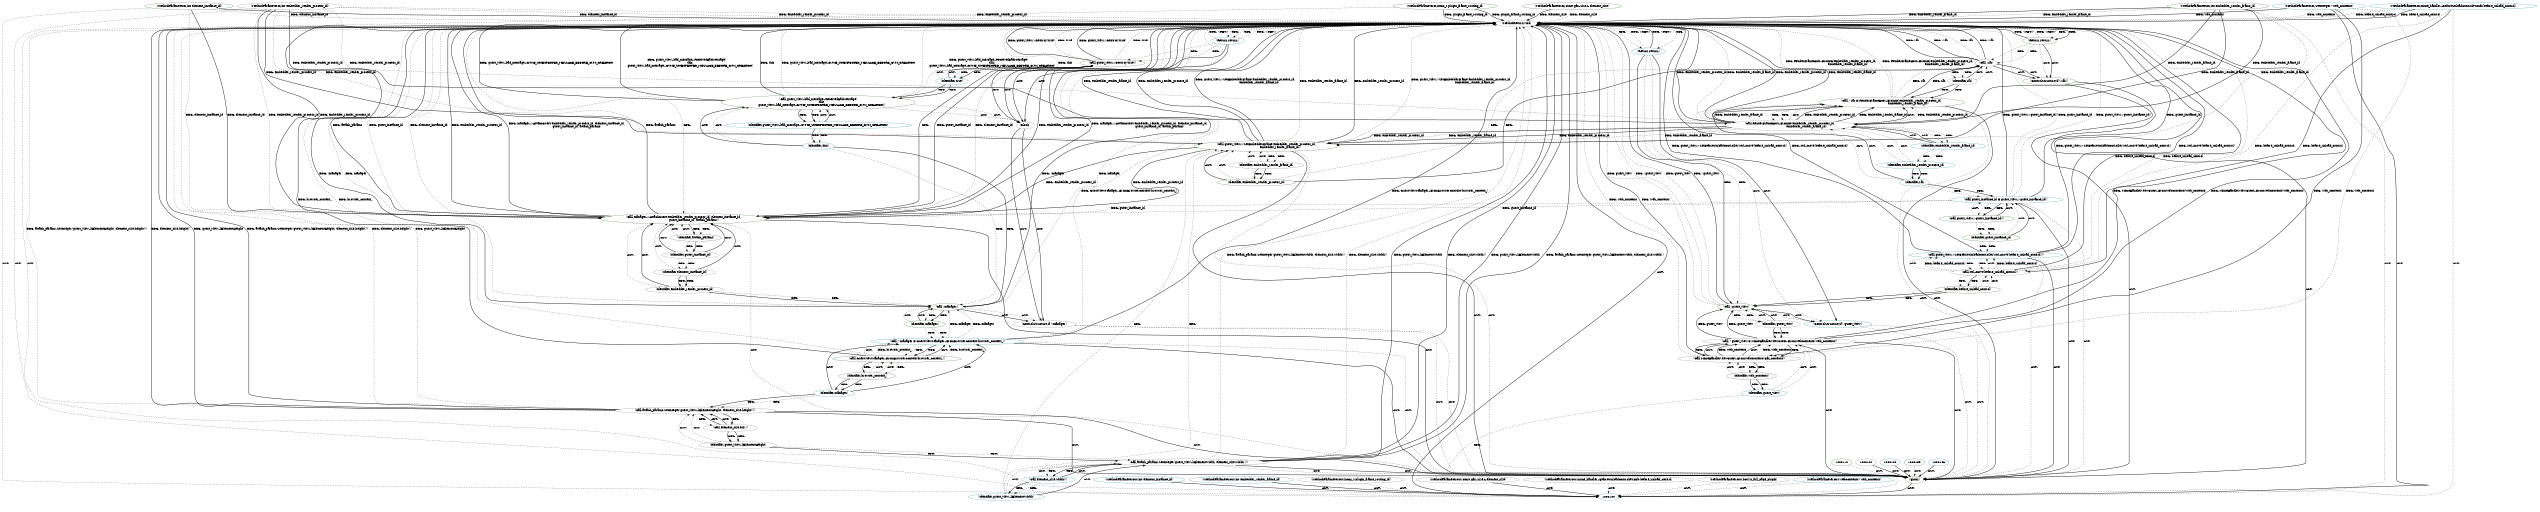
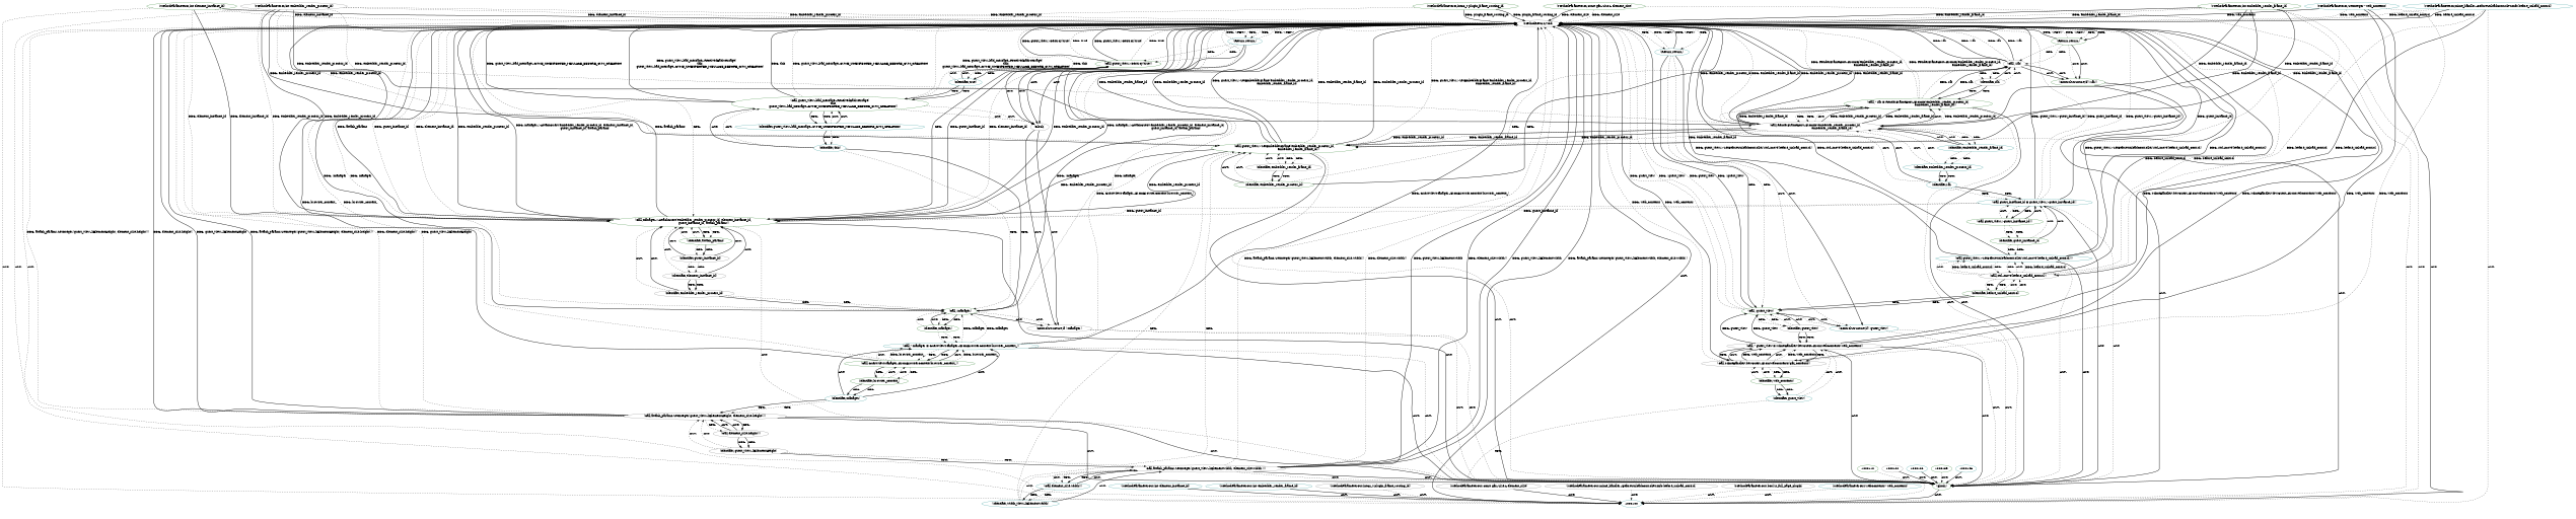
  digraph {
    node [color=darkgreen]
    edge [style=dashed]
    n1 [color=gray40 label="(MethodReturn,void)"]
    n2 [color=teal label="(Return,return;)"]
    n3 [label="(Return,return;)"]
    n4 [color=teal label="(Return,return;)"]
    n5 [label="(Call,manager->AttachGuest(embedder_render_process_id, element_instance_id,\n                       guest_instance_id, attach_params))"]
    1000100 [color=teal]
    n7 [label="(Call,!guest_view)"]
    n8 [color=teal label="(ControlStructure,if (!guest_view))"]
    n9 [color=gray40 label="(Call,!rfh)"]
    n10 [label="(ControlStructure,if (!rfh))"]
    n11 [color=gray40 label="(Block,)"]
    n12 [label="(Call,guest_view->Destroy(true))"]
    n13 [label="(Block,)"]
    n14 [label="(Identifier,attach_params)"]
    n15 [color=gray40 label="(Call,MimeHandlerViewGuest::FromWebContents(gfx_contents))"]
    n16 [label="(Identifier,web_contents)"]
    n17 [color=gray40 label="(Call,* guest_view = MimeHandlerViewGuest::FromWebContents(web_contents))"]
    n18 [color=teal label="(Identifier,guest_view)"]
    n19 [color=gray40 label="(Identifier,guest_view)"]
    n20 [color=teal label="(Call,guest_view->SetBeforeUnloadController(std::move(before_unload_control)))"]
    n21 [color=gray40 label="(Call,std::move(before_unload_control))"]
    n22 [label="(Identifier,before_unload_control)"]
    n23 [label="(Call,guest_view->guest_instance_id())"]
    n24 [color=teal label="(Call,guest_instance_id = guest_view->guest_instance_id())"]
    n25 [label="(Identifier,guest_instance_id)"]
    n26 [color=gray40 label="(Call,RenderFrameHost::FromID(embedder_render_process_id,\n                                      embedder_render_frame_id))"]
    n27 [label="(Call,* rfh = RenderFrameHost::FromID(embedder_render_process_id,\n                                      embedder_render_frame_id))"]
    n28 [color=teal label="(Identifier,embedder_render_frame_id)"]
    n29 [label="(Call,guest_view->SetEmbedderFrame(embedder_render_process_id,\n                               embedder_render_frame_id))"]
    n30 [color=teal label="(Identifier,embedder_render_process_id)"]
    n31 [color=gray40 label="(Identifier,embedder_render_frame_id)"]
    n32 [color=teal label="(Identifier,rfh)"]
    n33 [color=gray40 label="(Identifier,rfh)"]
    n34 [label="(MethodParameterIn,int element_instance_id)"]
    n35 [color=teal label="(MethodParameterOut,int element_instance_id)"]
    n36 [label="(Identifier,embedder_render_process_id)"]
    n37 [color=gray40 label="(Call,attach_params.SetInteger(guest_view::kElementWidth, element_size.width()))"]
    n38 [color=teal label="(Call,element_size.width())"]
-   n39 [color=teal label="(Identifier,guest_view::kElementWidth)"]
+   n39 [color=teal label="(Identifier,width_view::kElementWidth)"]
    n40 [color=gray40 label="(Call,attach_params.SetInteger(guest_view::kElementHeight, element_size.height()))"]
-   n41 [color=gray40 label="(Call,element_size.full())"]
+   n41 [color=gray40 label="(Call,element_size.height())"]
    n42 [color=gray40 label="(Identifier,guest_view::kElementHeight)"]
    n43 [label="(Call,GuestViewManager::FromBrowserContext(browser_context_))"]
    n44 [label="(Identifier,browser_context_)"]
    n45 [color=teal label="(Call,* manager = GuestViewManager::FromBrowserContext(browser_context_))"]
    n46 [color=teal label="(Identifier,manager)"]
    n47 [label="(Call,!manager)"]
    n48 [color=gray40 label="(ControlStructure,if (!manager))"]
    n49 [label="(Identifier,manager)"]
    n50 [label="(Call,guest_view::bad_message::ReceivedBadMessage(\n        this,\n        guest_view::bad_message::GVMF_UNEXPECTED_MESSAGE_BEFORE_GVM_CREATION))"]
    n51 [color=teal label="(Identifier,guest_view::bad_message::GVMF_UNEXPECTED_MESSAGE_BEFORE_GVM_CREATION)"]
    n52 [color=teal label="(Identifier,this)"]
    n53 [color=gray40 label="(MethodParameterIn,int embedder_render_process_id)"]
    n54 [color=teal label="(Identifier,true)"]
    n55 [color=gray40 label="(Identifier,guest_instance_id)"]
    n56 [color=gray40 label="(Identifier,embedder_render_process_id)"]
    n57 [color=gray40 label="(Identifier,element_instance_id)"]
    n58 [label="(MethodParameterIn,int embedder_render_frame_id)"]
    n59 [color=teal label="(MethodParameterOut,int embedder_render_frame_id)"]
    n60 [label="(MethodParameterIn,int32_t plugin_frame_routing_id)"]
    n61 [color=gray40 label="(MethodParameterOut,int32_t plugin_frame_routing_id)"]
    n62 [label="(MethodParameterIn,const gfx::Size& element_size)"]
    n63 [color=gray40 label="(MethodParameterOut,const gfx::Size& element_size)"]
    n64 [color=teal label="(MethodParameterIn,mime_handler::BeforeUnloadControlPtrInfo before_unload_control)"]
    n65 [color=gray40 label="(MethodParameterOut,mime_handler::BeforeUnloadControlPtrInfo before_unload_control)"]
    n66 [color=gray40 label="(MethodParameterOut,bool is_full_page_plugin)"]
    n67 [color=teal label="(MethodParameterIn,SetInteger* web_contents)"]
    n68 [color=teal label="(MethodParameterOut,WebContents* web_contents)"]
    1000110
    1000122 [color=gray40]
    1000126 [color=teal]
    1000139
    1000146 [color=teal]
    n1 -> n2 [label="CFG: "]
    n1 -> n2 [label="CFG: "]
    n1 -> n3 [label="CFG: "]
    n1 -> n3 [label="CFG: " style=bold]
    n1 -> n4 [label="CFG: "]
    n1 -> n4 [label="CFG: "]
    n1 -> n5 [label="CFG: "]
    n1 -> n5 [label="CFG: " style=bold]
    n1 -> 1000100 [label="AST: " style=bold]
    n2 -> n1 [label="DDG: <RET>"]
    n2 -> n1 [label="DDG: <RET>" style=bold]
    n2 -> n7 [label="CFG: " style=bold]
    n2 -> n7 [label="CFG: "]
    n2 -> n8 [label="AST: "]
    n2 -> n8 [label="AST: " style=bold]
    n3 -> n1 [label="DDG: <RET>" style=bold]
    n3 -> n1 [label="DDG: <RET>"]
    n3 -> n9 [label="CFG: "]
    n3 -> n9 [label="CFG: "]
    n3 -> n10 [label="AST: "]
    n3 -> n10 [label="AST: " style=bold]
    n4 -> n1 [label="DDG: <RET>"]
    n4 -> n1 [label="DDG: <RET>"]
    n4 -> n11 [label="AST: " style=bold]
    n4 -> n11 [label="AST: " style=bold]
    n4 -> n12 [label="CFG: "]
    n4 -> n12 [label="CFG: "]
    n5 -> n1 [label="DDG: guest_instance_id" style=bold]
    n5 -> n1 [label="DDG: element_instance_id"]
    n5 -> n1 [label="DDG: embedder_render_process_id" style=bold]
    n5 -> n1 [label="DDG: manager->AttachGuest(embedder_render_process_id, element_instance_id,\n                       guest_instance_id, attach_params)" style=bold]
    n5 -> n1 [label="DDG: attach_params" style=bold]
    n5 -> n1 [label="DDG: guest_instance_id"]
    n5 -> n1 [label="DDG: element_instance_id"]
    n5 -> n1 [label="DDG: embedder_render_process_id" style=bold]
    n5 -> n1 [label="DDG: manager->AttachGuest(embedder_render_process_id, element_instance_id,\n                       guest_instance_id, attach_params)" style=bold]
    n5 -> n1 [label="DDG: attach_params" style=bold]
    n5 -> n13 [label="AST: "]
    n5 -> n13 [label="AST: " style=bold]
    n5 -> n14 [label="CFG: " style=bold]
    n5 -> n14 [label="CFG: "]
    n7 -> n1 [label="DDG: guest_view"]
    n7 -> n1 [label="DDG: !guest_view" style=bold]
    n7 -> n1 [label="DDG: guest_view"]
    n7 -> n1 [label="DDG: !guest_view"]
    n7 -> n8 [label="AST: "]
    n7 -> n8 [label="AST: " style=bold]
    n7 -> n19 [label="CFG: "]
    n7 -> n19 [label="CFG: "]
    n8 -> n13 [label="AST: "]
    n8 -> n13 [label="AST: "]
    n9 -> n1 [label="DDG: rfh" style=bold]
    n9 -> n1 [label="DDG: !rfh" style=bold]
    n9 -> n1 [label="DDG: rfh"]
    n9 -> n1 [label="DDG: !rfh" style=bold]
    n9 -> n10 [label="AST: " style=bold]
    n9 -> n10 [label="AST: " style=bold]
    n9 -> n33 [label="CFG: "]
    n9 -> n33 [label="CFG: "]
    n10 -> n13 [label="AST: " style=bold]
    n10 -> n13 [label="AST: " style=bold]
    n11 -> n48 [label="AST: " style=bold]
    n11 -> n48 [label="AST: " style=bold]
    n12 -> n1 [label="DDG: true"]
    n12 -> n1 [label="DDG: guest_view->Destroy(true)" style=bold]
    n12 -> n1 [label="DDG: true"]
    n12 -> n1 [label="DDG: guest_view->Destroy(true)" style=bold]
    n12 -> n11 [label="AST: " style=bold]
    n12 -> n11 [label="AST: " style=bold]
    n12 -> n54 [label="CFG: "]
    n12 -> n54 [label="CFG: " style=bold]
    n13 -> 1000100 [label="AST: " style=bold]
    n14 -> n5 [label="AST: "]
    n14 -> n5 [label="AST: "]
    n14 -> n55 [label="CFG: " style=bold]
    n14 -> n55 [label="CFG: "]
    n15 -> n1 [label="DDG: web_contents"]
    n15 -> n1 [label="DDG: web_contents" style=bold]
    n15 -> n16 [label="CFG: "]
    n15 -> n16 [label="CFG: " style=bold]
    n15 -> n17 [label="AST: " style=bold]
    n15 -> n17 [label="DDG: web_contents" style=bold]
    n15 -> n17 [label="AST: " style=bold]
    n15 -> n17 [label="DDG: web_contents"]
    n16 -> n15 [label="AST: "]
    n16 -> n15 [label="AST: "]
    n16 -> n18 [label="CFG: " style=bold]
    n16 -> n18 [label="CFG: " style=bold]
    n17 -> n1 [label="DDG: MimeHandlerViewGuest::FromWebContents(web_contents)" style=bold]
    n17 -> n1 [label="DDG: MimeHandlerViewGuest::FromWebContents(web_contents)" style=bold]
    n17 -> n7 [label="DDG: guest_view" style=bold]
    n17 -> n7 [label="DDG: guest_view" style=bold]
    n17 -> n13 [label="AST: " style=bold]
    n17 -> n13 [label="AST: " style=bold]
    n17 -> n15 [label="CFG: " style=bold]
    n17 -> n15 [label="CFG: " style=bold]
    n18 -> 1000100 [label="CFG: "]
    n18 -> n17 [label="AST: "]
    n18 -> n17 [label="AST: "]
    n19 -> n7 [label="AST: "]
    n19 -> n7 [label="AST: " style=bold]
    n19 -> n17 [label="CFG: " style=bold]
    n19 -> n17 [label="CFG: " style=bold]
    n20 -> n1 [label="DDG: guest_view->SetBeforeUnloadController(std::move(before_unload_control))" style=bold]
    n20 -> n1 [label="DDG: std::move(before_unload_control)" style=bold]
    n20 -> n1 [label="DDG: guest_view->SetBeforeUnloadController(std::move(before_unload_control))" style=bold]
    n20 -> n1 [label="DDG: std::move(before_unload_control)" style=bold]
    n20 -> n13 [label="AST: "]
    n20 -> n13 [label="AST: " style=bold]
    n20 -> n21 [label="CFG: "]
    n20 -> n21 [label="CFG: "]
    n21 -> n1 [label="DDG: before_unload_control" style=bold]
    n21 -> n1 [label="DDG: before_unload_control"]
    n21 -> n20 [label="AST: "]
    n21 -> n20 [label="DDG: before_unload_control"]
    n21 -> n20 [label="AST: "]
    n21 -> n20 [label="DDG: before_unload_control"]
    n21 -> n22 [label="CFG: "]
    n21 -> n22 [label="CFG: " style=bold]
    n22 -> n7 [label="CFG: " style=bold]
    n22 -> n7 [label="CFG: " style=bold]
    n22 -> n21 [label="AST: "]
    n22 -> n21 [label="AST: "]
    n23 -> n24 [label="AST: " style=bold]
    n23 -> n24 [label="AST: "]
    n23 -> n25 [label="CFG: "]
    n23 -> n25 [label="CFG: "]
    n24 -> n1 [label="DDG: guest_view->guest_instance_id()" style=bold]
    n24 -> n1 [label="DDG: guest_instance_id"]
    n24 -> n1 [label="DDG: guest_view->guest_instance_id()"]
    n24 -> n1 [label="DDG: guest_instance_id" style=bold]
    n24 -> n5 [label="DDG: guest_instance_id"]
    n24 -> n5 [label="DDG: guest_instance_id"]
    n24 -> n13 [label="AST: " style=bold]
    n24 -> n13 [label="AST: "]
    n24 -> n23 [label="CFG: "]
    n24 -> n23 [label="CFG: " style=bold]
    n25 -> n20 [label="CFG: "]
    n25 -> n20 [label="CFG: "]
    n25 -> n24 [label="AST: "]
    n25 -> n24 [label="AST: " style=bold]
    n26 -> n1 [label="DDG: embedder_render_process_id" style=bold]
    n26 -> n1 [label="DDG: embedder_render_frame_id"]
    n26 -> n1 [label="DDG: embedder_render_process_id" style=bold]
    n26 -> n1 [label="DDG: embedder_render_frame_id" style=bold]
    n26 -> n27 [label="AST: "]
    n26 -> n27 [label="DDG: embedder_render_process_id" style=bold]
    n26 -> n27 [label="DDG: embedder_render_frame_id" style=bold]
    n26 -> n27 [label="AST: " style=bold]
    n26 -> n27 [label="DDG: embedder_render_process_id"]
    n26 -> n27 [label="DDG: embedder_render_frame_id" style=bold]
    n26 -> n28 [label="CFG: "]
    n26 -> n28 [label="CFG: "]
    n26 -> n29 [label="DDG: embedder_render_process_id" style=bold]
    n26 -> n29 [label="DDG: embedder_render_frame_id"]
    n26 -> n29 [label="DDG: embedder_render_process_id" style=bold]
    n26 -> n29 [label="DDG: embedder_render_frame_id"]
    n27 -> n1 [label="DDG: RenderFrameHost::FromID(embedder_render_process_id,\n                                      embedder_render_frame_id)"]
    n27 -> n1 [label="DDG: RenderFrameHost::FromID(embedder_render_process_id,\n                                      embedder_render_frame_id)"]
    n27 -> n9 [label="DDG: rfh"]
    n27 -> n9 [label="DDG: rfh" style=bold]
    n27 -> n13 [label="AST: "]
    n27 -> n13 [label="AST: " style=bold]
    n27 -> n26 [label="CFG: "]
    n27 -> n26 [label="CFG: "]
    n28 -> n26 [label="AST: " style=bold]
    n28 -> n26 [label="AST: " style=bold]
    n28 -> n30 [label="CFG: "]
    n28 -> n30 [label="CFG: "]
    n29 -> n1 [label="DDG: guest_view->SetEmbedderFrame(embedder_render_process_id,\n                               embedder_render_frame_id)"]
    n29 -> n1 [label="DDG: embedder_render_frame_id" style=bold]
    n29 -> n1 [label="DDG: embedder_render_process_id" style=bold]
    n29 -> n1 [label="DDG: guest_view->SetEmbedderFrame(embedder_render_process_id,\n                               embedder_render_frame_id)" style=bold]
    n29 -> n1 [label="DDG: embedder_render_frame_id"]
    n29 -> n1 [label="DDG: embedder_render_process_id" style=bold]
    n29 -> n5 [label="DDG: embedder_render_process_id" style=bold]
    n29 -> n5 [label="DDG: embedder_render_process_id" style=bold]
    n29 -> n13 [label="AST: " style=bold]
    n29 -> n13 [label="AST: "]
    n29 -> n31 [label="CFG: "]
    n29 -> n31 [label="CFG: "]
    n30 -> n26 [label="AST: "]
    n30 -> n26 [label="AST: "]
    n30 -> n32 [label="CFG: " style=bold]
    n30 -> n32 [label="CFG: " style=bold]
    n31 -> n29 [label="AST: "]
    n31 -> n29 [label="AST: "]
    n31 -> n36 [label="CFG: " style=bold]
    n31 -> n36 [label="CFG: " style=bold]
    n32 -> n24 [label="CFG: "]
    n32 -> n24 [label="CFG: " style=bold]
    n32 -> n27 [label="AST: "]
    n32 -> n27 [label="AST: " style=bold]
    n33 -> n9 [label="AST: " style=bold]
    n33 -> n9 [label="AST: "]
    n33 -> n27 [label="CFG: " style=bold]
    n33 -> n27 [label="CFG: " style=bold]
    n34 -> n1 [label="DDG: element_instance_id" style=bold]
    n34 -> n1 [label="DDG: element_instance_id"]
    n34 -> n5 [label="DDG: element_instance_id"]
    n34 -> n5 [label="DDG: element_instance_id" style=bold]
    n34 -> 1000100 [label="AST: "]
    n35 -> 1000100 [label="AST: " style=bold]
    n36 -> n9 [label="CFG: "]
    n36 -> n9 [label="CFG: " style=bold]
    n36 -> n29 [label="AST: " style=bold]
    n36 -> n29 [label="AST: "]
    n37 -> n1 [label="DDG: element_size.width()"]
    n37 -> n1 [label="DDG: guest_view::kElementWidth" style=bold]
    n37 -> n1 [label="DDG: attach_params.SetInteger(guest_view::kElementWidth, element_size.width())"]
    n37 -> n1 [label="DDG: element_size.width()" style=bold]
    n37 -> n1 [label="DDG: guest_view::kElementWidth" style=bold]
    n37 -> n1 [label="DDG: attach_params.SetInteger(guest_view::kElementWidth, element_size.width())" style=bold]
    n37 -> n13 [label="AST: "]
    n37 -> n13 [label="AST: " style=bold]
    n37 -> n38 [label="CFG: "]
    n37 -> n38 [label="CFG: " style=bold]
    n38 -> n37 [label="AST: " style=bold]
    n38 -> n37 [label="AST: "]
    n38 -> n39 [label="CFG: "]
    n38 -> n39 [label="CFG: " style=bold]
    n39 -> n29 [label="CFG: "]
    n39 -> n29 [label="CFG: "]
    n39 -> n37 [label="AST: " style=bold]
    n39 -> n37 [label="AST: "]
    n40 -> n1 [label="DDG: guest_view::kElementHeight" style=bold]
    n40 -> n1 [label="DDG: attach_params.SetInteger(guest_view::kElementHeight, element_size.height())" style=bold]
    n40 -> n1 [label="DDG: element_size.height()"]
    n40 -> n1 [label="DDG: guest_view::kElementHeight"]
    n40 -> n1 [label="DDG: attach_params.SetInteger(guest_view::kElementHeight, element_size.height())"]
    n40 -> n1 [label="DDG: element_size.height()" style=bold]
    n40 -> n13 [label="AST: " style=bold]
    n40 -> n13 [label="AST: " style=bold]
    n40 -> n41 [label="CFG: " style=bold]
    n40 -> n41 [label="CFG: "]
    n41 -> n40 [label="AST: " style=bold]
    n41 -> n40 [label="AST: " style=bold]
    n41 -> n42 [label="CFG: " style=bold]
    n41 -> n42 [label="CFG: " style=bold]
    n42 -> n37 [label="CFG: "]
    n42 -> n37 [label="CFG: " style=bold]
    n42 -> n40 [label="AST: "]
    n42 -> n40 [label="AST: "]
    n43 -> n1 [label="DDG: browser_context_"]
    n43 -> n1 [label="DDG: browser_context_" style=bold]
    n43 -> n44 [label="CFG: "]
    n43 -> n44 [label="CFG: " style=bold]
    n43 -> n45 [label="AST: " style=bold]
    n43 -> n45 [label="DDG: browser_context_"]
    n43 -> n45 [label="AST: "]
    n43 -> n45 [label="DDG: browser_context_"]
    n44 -> n43 [label="AST: "]
    n44 -> n43 [label="AST: "]
    n44 -> n46 [label="CFG: " style=bold]
    n44 -> n46 [label="CFG: " style=bold]
    n45 -> n1 [label="DDG: GuestViewManager::FromBrowserContext(browser_context_)"]
    n45 -> n1 [label="DDG: GuestViewManager::FromBrowserContext(browser_context_)" style=bold]
    n45 -> n13 [label="AST: " style=bold]
    n45 -> n13 [label="AST: "]
    n45 -> n43 [label="CFG: " style=bold]
    n45 -> n43 [label="CFG: "]
    n45 -> n47 [label="DDG: manager"]
    n45 -> n47 [label="DDG: manager"]
    n46 -> n40 [label="CFG: "]
    n46 -> n40 [label="CFG: " style=bold]
    n46 -> n45 [label="AST: " style=bold]
    n46 -> n45 [label="AST: " style=bold]
    n47 -> n1 [label="DDG: !manager" style=bold]
    n47 -> n1 [label="DDG: manager"]
    n47 -> n1 [label="DDG: !manager" style=bold]
    n47 -> n1 [label="DDG: manager"]
    n47 -> n48 [label="AST: " style=bold]
    n47 -> n48 [label="AST: "]
    n47 -> n49 [label="CFG: "]
    n47 -> n49 [label="CFG: " style=bold]
    n48 -> n13 [label="AST: "]
    n48 -> n13 [label="AST: "]
    n49 -> n45 [label="CFG: "]
    n49 -> n45 [label="CFG: "]
    n49 -> n47 [label="AST: "]
    n49 -> n47 [label="AST: " style=bold]
    n50 -> n1 [label="DDG: guest_view::bad_message::GVMF_UNEXPECTED_MESSAGE_BEFORE_GVM_CREATION" style=bold]
    n50 -> n1 [label="DDG: guest_view::bad_message::ReceivedBadMessage(\n        this,\n        guest_view::bad_message::GVMF_UNEXPECTED_MESSAGE_BEFORE_GVM_CREATION)" style=bold]
    n50 -> n1 [label="DDG: this" style=bold]
    n50 -> n1 [label="DDG: guest_view::bad_message::GVMF_UNEXPECTED_MESSAGE_BEFORE_GVM_CREATION"]
    n50 -> n1 [label="DDG: guest_view::bad_message::ReceivedBadMessage(\n        this,\n        guest_view::bad_message::GVMF_UNEXPECTED_MESSAGE_BEFORE_GVM_CREATION)"]
    n50 -> n1 [label="DDG: this"]
    n50 -> n11 [label="AST: "]
    n50 -> n11 [label="AST: "]
    n50 -> n51 [label="CFG: " style=bold]
    n50 -> n51 [label="CFG: " style=bold]
    n51 -> n50 [label="AST: "]
    n51 -> n50 [label="AST: " style=bold]
    n51 -> n52 [label="CFG: " style=bold]
    n51 -> n52 [label="CFG: "]
    n52 -> n47 [label="CFG: " style=bold]
    n52 -> n47 [label="CFG: "]
    n52 -> n50 [label="AST: " style=bold]
    n52 -> n50 [label="AST: "]
    n53 -> n1 [label="DDG: embedder_render_process_id"]
    n53 -> n1 [label="DDG: embedder_render_process_id"]
    n53 -> n5 [label="DDG: embedder_render_process_id" style=bold]
    n53 -> n5 [label="DDG: embedder_render_process_id"]
    n53 -> 1000100 [label="AST: "]
    n53 -> n26 [label="DDG: embedder_render_process_id" style=bold]
    n53 -> n26 [label="DDG: embedder_render_process_id"]
    n53 -> n29 [label="DDG: embedder_render_process_id" style=bold]
    n53 -> n29 [label="DDG: embedder_render_process_id"]
    n54 -> n12 [label="AST: "]
    n54 -> n12 [label="AST: " style=bold]
    n54 -> n50 [label="CFG: " style=bold]
    n54 -> n50 [label="CFG: " style=bold]
    n55 -> n5 [label="AST: " style=bold]
    n55 -> n5 [label="AST: " style=bold]
    n55 -> n57 [label="CFG: "]
    n55 -> n57 [label="CFG: "]
    n56 -> n5 [label="AST: " style=bold]
    n56 -> n5 [label="AST: "]
    n56 -> n47 [label="CFG: "]
    n56 -> n47 [label="CFG: " style=bold]
    n57 -> n5 [label="AST: "]
    n57 -> n5 [label="AST: " style=bold]
    n57 -> n56 [label="CFG: " style=bold]
    n57 -> n56 [label="CFG: " style=bold]
    n58 -> n1 [label="DDG: embedder_render_frame_id" style=bold]
    n58 -> n1 [label="DDG: embedder_render_frame_id"]
    n58 -> 1000100 [label="AST: "]
    n58 -> n26 [label="DDG: embedder_render_frame_id" style=bold]
    n58 -> n26 [label="DDG: embedder_render_frame_id" style=bold]
    n58 -> n29 [label="DDG: embedder_render_frame_id" style=bold]
    n58 -> n29 [label="DDG: embedder_render_frame_id"]
    n59 -> 1000100 [label="AST: " style=bold]
    n60 -> n1 [label="DDG: plugin_frame_routing_id" style=bold]
    n60 -> n1 [label="DDG: plugin_frame_routing_id" style=bold]
    n60 -> 1000100 [label="AST: "]
    n61 -> 1000100 [label="AST: "]
    n62 -> n1 [label="DDG: element_size"]
    n62 -> n1 [label="DDG: element_size" style=bold]
+   n62 -> 1000100 [label="AST: "]
    n63 -> 1000100 [label="AST: " style=bold]
    n64 -> n1 [label="DDG: before_unload_control"]
    n64 -> n1 [label="DDG: before_unload_control" style=bold]
    n64 -> 1000100 [label="AST: "]
    n64 -> n21 [label="DDG: before_unload_control"]
    n64 -> n21 [label="DDG: before_unload_control" style=bold]
    n65 -> 1000100 [label="AST: "]
    n66 -> 1000100 [label="AST: "]
    n67 -> n1 [label="DDG: web_contents"]
    n67 -> n1 [label="DDG: web_contents" style=bold]
    n67 -> 1000100 [label="AST: " style=bold]
    n67 -> n15 [label="DDG: web_contents" style=bold]
    n67 -> n15 [label="DDG: web_contents"]
    n68 -> 1000100 [label="AST: "]
    1000110 -> n13 [label="AST: "]
    1000122 -> n13 [label="AST: " style=bold]
    1000126 -> n13 [label="AST: " style=bold]
    1000139 -> n13 [label="AST: "]
    1000146 -> n13 [label="AST: " style=bold]
  }
